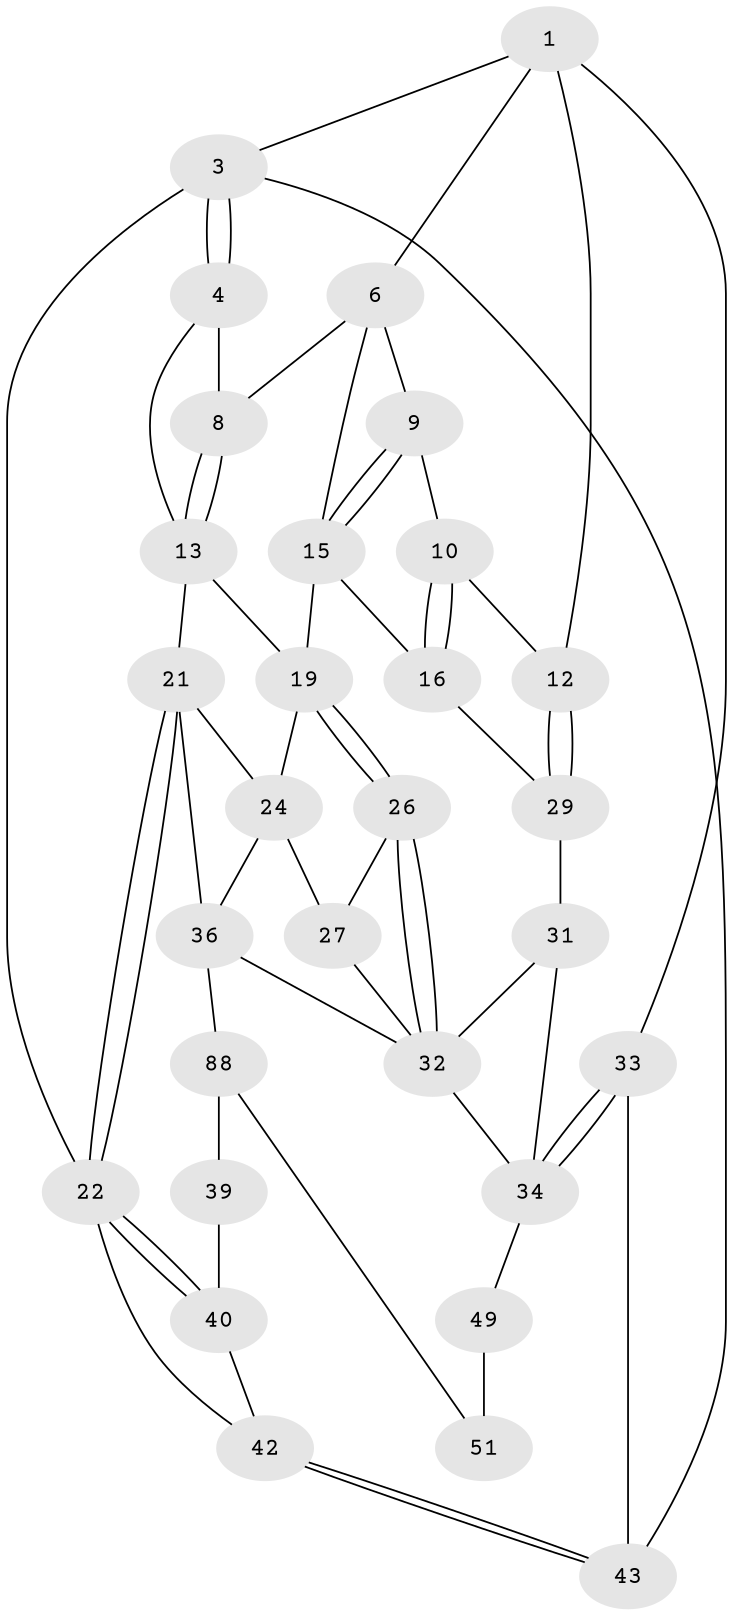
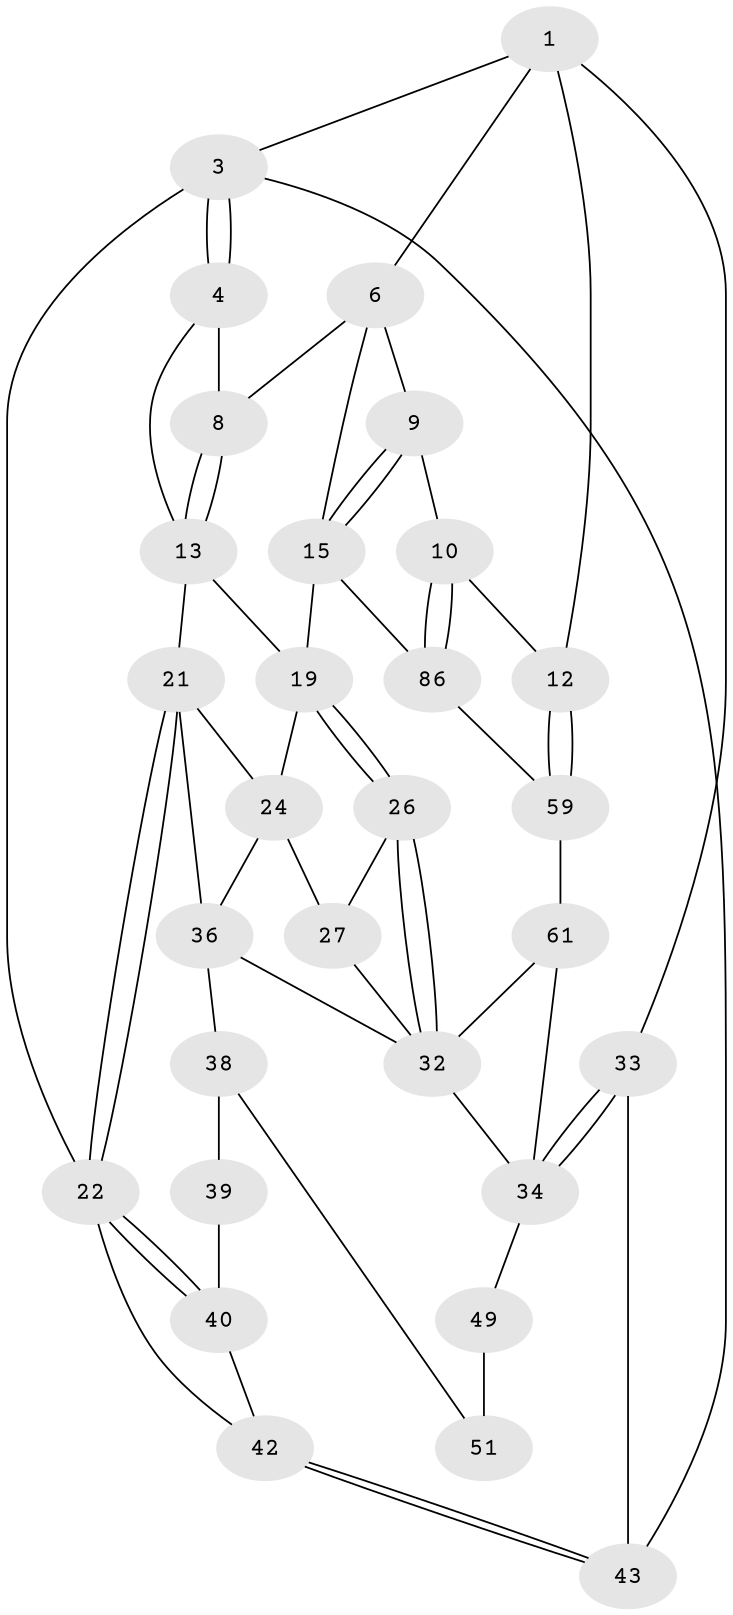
  graph {
    fontname="Courier Prime"
    node [color=gray90 fontname="Courier Prime" style=filled]
    edge [fontname="Courier Prime"]
    1 [super="+2"]
    3
    6 [super="+7"]
    12
    33 [super="+53"]
    4 [super="+5"]
    22 [super="+23"]
    43 [super="+54"]
    8
    9
    15 [super="+18"]
-   29 [super="+30"]
+   29 [super="+30" label=59]
    34 [super="+48"]
    13 [super="+14"]
    40 [super="+41"]
    42
    19 [super="+20"]
    21 [super="+25"]
    10 [super="+11"]
-   16 [super="+17"]
-   31 [super="+35"]
+   16 [super="+17" label=86]
+   31 [super="+35" label=61]
    24 [super="+28"]
    26
    36 [super="+37"]
    27
    32 [super="+44"]
-   38 [super="+46" label=88]
+   38 [super="+46"]
    49 [super="+50"]
    51 [super="+52"]
    39 [super="+45"]
    1 -- 3
    1 -- 6
    1 -- 12
    1 -- 33
    3 -- 4
    3 -- 4
    3 -- 22
    3 -- 43
    6 -- 8
    6 -- 9
    6 -- 15
    12 -- 29
    12 -- 29
    33 -- 43 [weight=2]
    33 -- 34
    33 -- 34
    4 -- 8
    4 -- 13
    22 -- 40
    22 -- 40
    22 -- 42
    8 -- 13
    8 -- 13
    9 -- 15
    9 -- 15
    9 -- 10
    15 -- 19
    15 -- 16
    29 -- 31 [weight=2]
    34 -- 49
    13 -- 19
    13 -- 21
    40 -- 42
    42 -- 43
    42 -- 43
    19 -- 24
    19 -- 26
    19 -- 26
    21 -- 22
    21 -- 22
    21 -- 24
    21 -- 36
    10 -- 12
    10 -- 16 [weight=2]
    10 -- 16
    16 -- 29
    31 -- 34
    31 -- 32
    24 -- 36
    24 -- 27
    26 -- 27
    26 -- 32
    26 -- 32
    36 -- 32
    36 -- 38
    27 -- 32
    32 -- 34
    38 -- 51
    38 -- 39
    49 -- 51 [weight=2]
    39 -- 40 [weight=2]
  }
